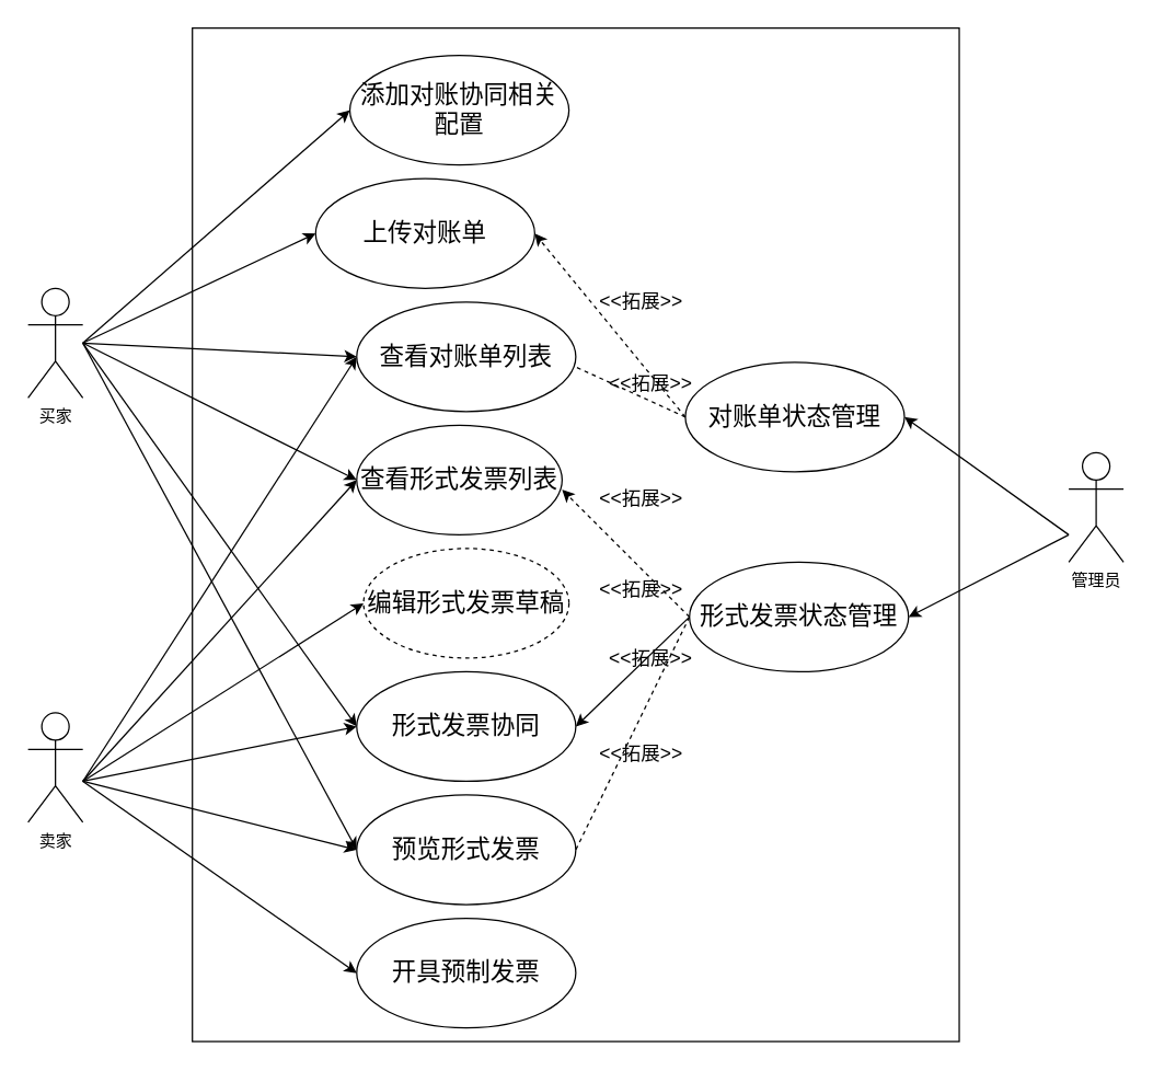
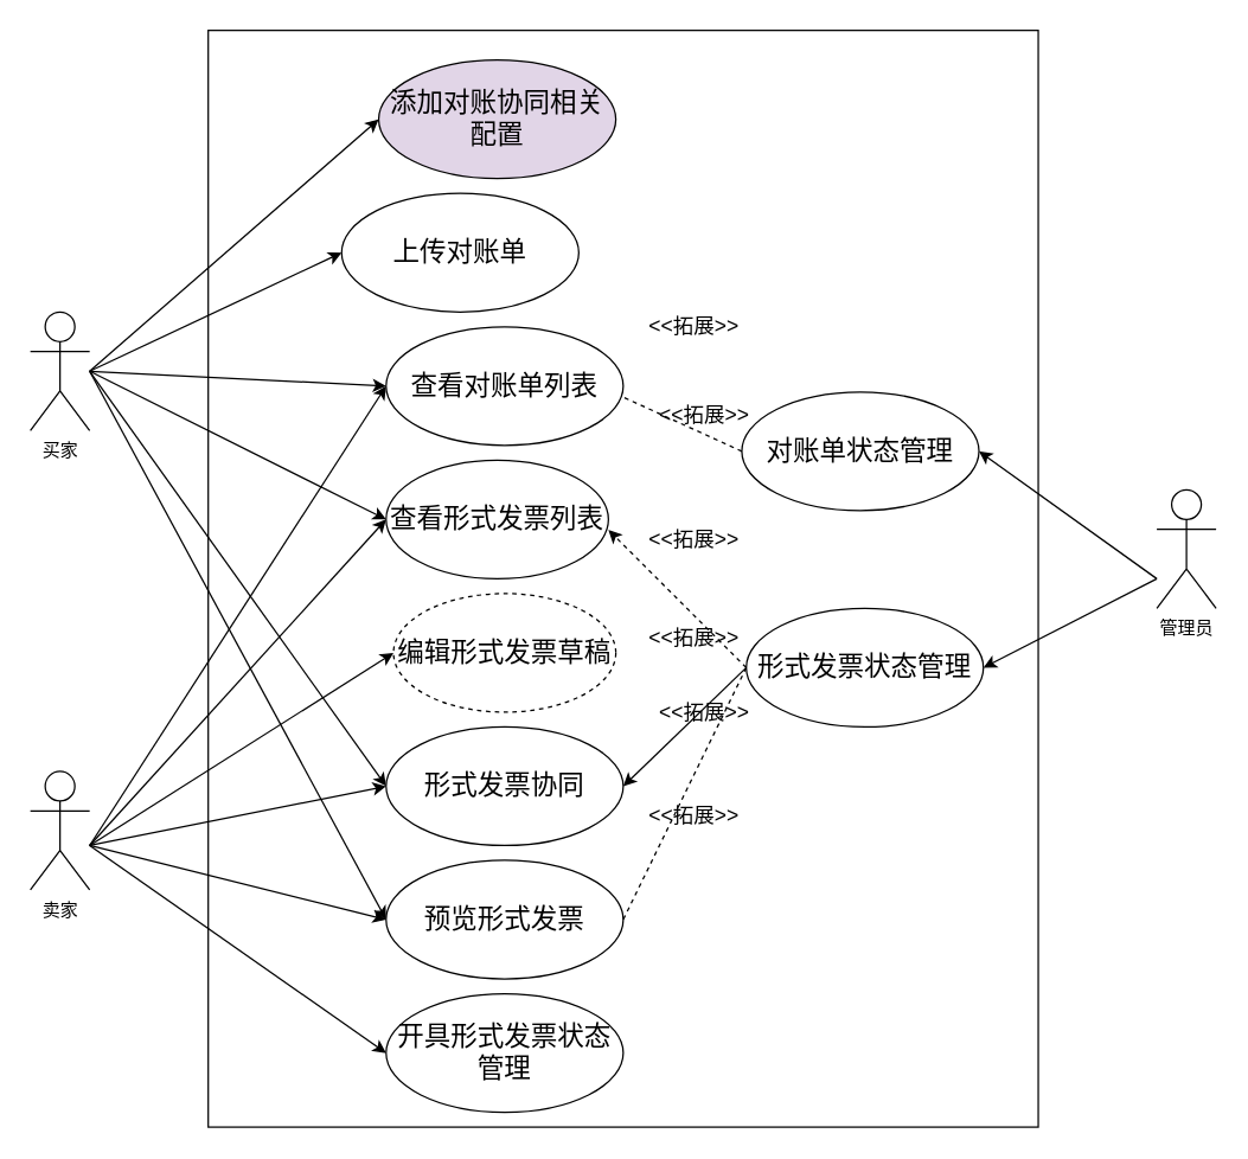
  <mxCell id="0" />
  <mxCell id="1" parent="0" />
  <mxCell id="2" style="rounded=0;orthogonalLoop=1;jettySize=auto;html=1;entryX=0;entryY=0.5;entryDx=0;entryDy=0;" edge="1" parent="1" target="5"><mxGeometry relative="1" as="geometry"><mxPoint x="60" y="250" as="sourcePoint" /></mxGeometry></mxCell>
  <mxCell id="3" value="买家" style="shape=umlActor;verticalLabelPosition=bottom;labelBackgroundColor=#ffffff;verticalAlign=top;html=1;outlineConnect=0;" vertex="1" parent="1"><mxGeometry x="20" y="210" width="40" height="80" as="geometry" /></mxCell>
  <mxCell id="4" value="卖家" style="shape=umlActor;verticalLabelPosition=bottom;labelBackgroundColor=#ffffff;verticalAlign=top;html=1;outlineConnect=0;" vertex="1" parent="1"><mxGeometry x="20" y="520" width="40" height="80" as="geometry" /></mxCell>
- <mxCell id="5" value="&lt;font style=&quot;font-size: 18px&quot;&gt;添加对账协同相关配置&lt;/font&gt;" style="ellipse;whiteSpace=wrap;html=1;" vertex="1" parent="1"><mxGeometry x="255" y="40" width="160" height="80" as="geometry" /></mxCell>
+ <mxCell id="5" value="&lt;font style=&quot;font-size: 18px&quot;&gt;添加对账协同相关配置&lt;/font&gt;" style="ellipse;whiteSpace=wrap;html=1;fillColor=#e1d5e7;" vertex="1" parent="1"><mxGeometry x="255" y="40" width="160" height="80" as="geometry" /></mxCell>
  <mxCell id="6" style="edgeStyle=none;rounded=0;orthogonalLoop=1;jettySize=auto;html=1;entryX=0;entryY=0.5;entryDx=0;entryDy=0;" edge="1" parent="1" target="7"><mxGeometry relative="1" as="geometry"><mxPoint x="60" y="250" as="sourcePoint" /></mxGeometry></mxCell>
  <mxCell id="7" value="&lt;span style=&quot;font-size: 18px ; white-space: normal&quot;&gt;上传对账单&lt;/span&gt;" style="ellipse;whiteSpace=wrap;html=1;" vertex="1" parent="1"><mxGeometry x="230" y="130" width="160" height="80" as="geometry" /></mxCell>
  <mxCell id="8" style="edgeStyle=none;rounded=0;orthogonalLoop=1;jettySize=auto;html=1;exitX=0;exitY=0.5;exitDx=0;exitDy=0;entryX=0;entryY=0.5;entryDx=0;entryDy=0;" edge="1" parent="1" target="11"><mxGeometry relative="1" as="geometry"><mxPoint x="60" y="250" as="sourcePoint" /></mxGeometry></mxCell>
  <mxCell id="9" style="edgeStyle=none;rounded=0;orthogonalLoop=1;jettySize=auto;html=1;exitX=0;exitY=0.5;exitDx=0;exitDy=0;entryX=0;entryY=0.5;entryDx=0;entryDy=0;" edge="1" parent="1" target="11"><mxGeometry relative="1" as="geometry"><mxPoint x="60" y="570" as="sourcePoint" /></mxGeometry></mxCell>
  <mxCell id="10" style="edgeStyle=none;rounded=0;orthogonalLoop=1;jettySize=auto;html=1;exitX=0;exitY=0.5;exitDx=0;exitDy=0;entryX=1;entryY=0.588;entryDx=0;entryDy=0;dashed=1;entryPerimeter=0;" edge="1" parent="1" source="26" target="39"><mxGeometry relative="1" as="geometry" /></mxCell>
  <mxCell id="11" value="&lt;span style=&quot;font-size: 18px ; text-align: left ; white-space: normal&quot;&gt;查看对账单列表&lt;/span&gt;" style="ellipse;whiteSpace=wrap;html=1;" vertex="1" parent="1"><mxGeometry x="260" y="220" width="160" height="80" as="geometry" /></mxCell>
  <mxCell id="12" style="edgeStyle=none;rounded=0;orthogonalLoop=1;jettySize=auto;html=1;exitX=0;exitY=0.5;exitDx=0;exitDy=0;entryX=0;entryY=0.5;entryDx=0;entryDy=0;" edge="1" parent="1" target="15"><mxGeometry relative="1" as="geometry"><mxPoint x="60" y="250" as="sourcePoint" /></mxGeometry></mxCell>
  <mxCell id="13" style="edgeStyle=none;rounded=0;orthogonalLoop=1;jettySize=auto;html=1;exitX=0;exitY=0.5;exitDx=0;exitDy=0;entryX=0;entryY=0.5;entryDx=0;entryDy=0;" edge="1" parent="1" target="15"><mxGeometry relative="1" as="geometry"><mxPoint x="60" y="570" as="sourcePoint" /></mxGeometry></mxCell>
  <mxCell id="14" style="edgeStyle=none;rounded=0;orthogonalLoop=1;jettySize=auto;html=1;exitX=0;exitY=0.5;exitDx=0;exitDy=0;dashed=0;entryX=1;entryY=0.5;entryDx=0;entryDy=0;" edge="1" parent="1" source="26" target="15"><mxGeometry relative="1" as="geometry"><mxPoint x="540" y="530" as="sourcePoint" /></mxGeometry></mxCell>
  <mxCell id="15" value="&lt;span style=&quot;font-size: 18px&quot;&gt;形式发票协同&lt;/span&gt;" style="ellipse;whiteSpace=wrap;html=1;" vertex="1" parent="1"><mxGeometry x="260" y="490" width="160" height="80" as="geometry" /></mxCell>
  <mxCell id="16" style="edgeStyle=none;rounded=0;orthogonalLoop=1;jettySize=auto;html=1;exitX=0;exitY=0.5;exitDx=0;exitDy=0;entryX=0;entryY=0.5;entryDx=0;entryDy=0;" edge="1" parent="1" target="18"><mxGeometry relative="1" as="geometry"><mxPoint x="60" y="250" as="sourcePoint" /></mxGeometry></mxCell>
  <mxCell id="17" style="edgeStyle=none;rounded=0;orthogonalLoop=1;jettySize=auto;html=1;entryX=0;entryY=0.5;entryDx=0;entryDy=0;" edge="1" parent="1" target="18"><mxGeometry relative="1" as="geometry"><mxPoint x="60" y="570" as="sourcePoint" /></mxGeometry></mxCell>
  <mxCell id="18" value="&lt;span style=&quot;white-space: normal ; font-size: 18px&quot;&gt;预览&lt;/span&gt;&lt;span style=&quot;white-space: normal&quot;&gt;&lt;font style=&quot;font-size: 18px&quot;&gt;形式发票&lt;/font&gt;&lt;/span&gt;" style="ellipse;whiteSpace=wrap;html=1;" vertex="1" parent="1"><mxGeometry x="260" y="580" width="160" height="80" as="geometry" /></mxCell>
  <mxCell id="19" style="edgeStyle=none;rounded=0;orthogonalLoop=1;jettySize=auto;html=1;entryX=0;entryY=0.5;entryDx=0;entryDy=0;" edge="1" parent="1" target="20"><mxGeometry relative="1" as="geometry"><mxPoint x="60" y="570" as="sourcePoint" /></mxGeometry></mxCell>
  <mxCell id="20" value="&lt;span style=&quot;font-size: 18px ; white-space: normal&quot;&gt;编辑形式发票草稿&lt;/span&gt;" style="ellipse;whiteSpace=wrap;html=1;dashed=1;" vertex="1" parent="1"><mxGeometry x="265" y="400" width="150" height="80" as="geometry" /></mxCell>
  <mxCell id="21" style="edgeStyle=none;rounded=0;orthogonalLoop=1;jettySize=auto;html=1;exitX=0;exitY=0.5;exitDx=0;exitDy=0;entryX=0;entryY=0.5;entryDx=0;entryDy=0;" edge="1" parent="1" target="22"><mxGeometry relative="1" as="geometry"><mxPoint x="60" y="570" as="sourcePoint" /></mxGeometry></mxCell>
- <mxCell id="22" value="&lt;span style=&quot;white-space: normal ; font-size: 18px&quot;&gt;开具&lt;/span&gt;&lt;span style=&quot;white-space: normal&quot;&gt;&lt;font style=&quot;font-size: 18px&quot;&gt;预制发票&lt;/font&gt;&lt;/span&gt;" style="ellipse;whiteSpace=wrap;html=1;" vertex="1" parent="1"><mxGeometry x="260" y="670" width="160" height="80" as="geometry" /></mxCell>
+ <mxCell id="22" value="&lt;span style=&quot;white-space: normal ; font-size: 18px&quot;&gt;开具&lt;/span&gt;&lt;span style=&quot;white-space: normal&quot;&gt;&lt;font style=&quot;font-size: 18px&quot;&gt;形式发票状态管理&lt;/font&gt;&lt;/span&gt;" style="ellipse;whiteSpace=wrap;html=1;" vertex="1" parent="1"><mxGeometry x="260" y="670" width="160" height="80" as="geometry" /></mxCell>
  <mxCell id="23" value="管理员" style="shape=umlActor;verticalLabelPosition=bottom;labelBackgroundColor=#ffffff;verticalAlign=top;html=1;outlineConnect=0;" vertex="1" parent="1"><mxGeometry x="780" y="330" width="40" height="80" as="geometry" /></mxCell>
  <mxCell id="24" style="edgeStyle=none;rounded=0;orthogonalLoop=1;jettySize=auto;html=1;exitX=0;exitY=0.5;exitDx=0;exitDy=0;entryX=1;entryY=0.5;entryDx=0;entryDy=0;dashed=1;strokeWidth=1;endArrow=none;" edge="1" parent="1" source="26" target="18"><mxGeometry relative="1" as="geometry" /></mxCell>
  <mxCell id="25" style="edgeStyle=none;rounded=0;orthogonalLoop=1;jettySize=auto;html=1;strokeWidth=1;entryX=1;entryY=0.5;entryDx=0;entryDy=0;" edge="1" parent="1" target="26"><mxGeometry relative="1" as="geometry"><mxPoint x="780" y="390" as="sourcePoint" /></mxGeometry></mxCell>
  <mxCell id="26" value="&lt;font style=&quot;font-size: 18px&quot;&gt;形式发票状态管理&lt;/font&gt;" style="ellipse;whiteSpace=wrap;html=1;fillColor=none;" vertex="1" parent="1"><mxGeometry x="503" y="410" width="160" height="80" as="geometry" /></mxCell>
- <mxCell id="27" style="edgeStyle=none;rounded=0;orthogonalLoop=1;jettySize=auto;html=1;entryX=1;entryY=0.5;entryDx=0;entryDy=0;dashed=1;strokeWidth=1;exitX=0;exitY=0.5;exitDx=0;exitDy=0;" edge="1" parent="1" source="29" target="7"><mxGeometry relative="1" as="geometry"><mxPoint x="520" y="250" as="sourcePoint" /></mxGeometry></mxCell>
  <mxCell id="28" style="edgeStyle=none;rounded=0;orthogonalLoop=1;jettySize=auto;html=1;exitX=0;exitY=0.5;exitDx=0;exitDy=0;dashed=1;strokeWidth=1;entryX=0.994;entryY=0.588;entryDx=0;entryDy=0;entryPerimeter=0;endArrow=none;" edge="1" parent="1" source="29" target="11"><mxGeometry relative="1" as="geometry"><mxPoint x="430" y="260" as="targetPoint" /></mxGeometry></mxCell>
  <mxCell id="29" value="&lt;font style=&quot;font-size: 18px&quot;&gt;对账单状态管理&lt;/font&gt;" style="ellipse;whiteSpace=wrap;html=1;fillColor=none;" vertex="1" parent="1"><mxGeometry x="500" y="264" width="160" height="80" as="geometry" /></mxCell>
  <mxCell id="30" value="&lt;font style=&quot;font-size: 14px&quot;&gt;&amp;lt;&amp;lt;拓展&amp;gt;&amp;gt;&lt;/font&gt;" style="text;html=1;strokeColor=none;fillColor=none;align=center;verticalAlign=middle;whiteSpace=wrap;rounded=0;" vertex="1" parent="1"><mxGeometry x="433" y="354" width="70" height="20" as="geometry" /></mxCell>
  <mxCell id="31" value="&lt;font style=&quot;font-size: 14px&quot;&gt;&amp;lt;&amp;lt;拓展&amp;gt;&amp;gt;&lt;/font&gt;" style="text;html=1;strokeColor=none;fillColor=none;align=center;verticalAlign=middle;whiteSpace=wrap;rounded=0;" vertex="1" parent="1"><mxGeometry x="433" y="420" width="70" height="20" as="geometry" /></mxCell>
  <mxCell id="32" value="&lt;font style=&quot;font-size: 14px&quot;&gt;&amp;lt;&amp;lt;拓展&amp;gt;&amp;gt;&lt;/font&gt;" style="text;html=1;strokeColor=none;fillColor=none;align=center;verticalAlign=middle;whiteSpace=wrap;rounded=0;" vertex="1" parent="1"><mxGeometry x="440" y="470" width="70" height="20" as="geometry" /></mxCell>
  <mxCell id="33" value="&lt;font style=&quot;font-size: 14px&quot;&gt;&amp;lt;&amp;lt;拓展&amp;gt;&amp;gt;&lt;/font&gt;" style="text;html=1;strokeColor=none;fillColor=none;align=center;verticalAlign=middle;whiteSpace=wrap;rounded=0;" vertex="1" parent="1"><mxGeometry x="433" y="540" width="70" height="20" as="geometry" /></mxCell>
  <mxCell id="34" value="&lt;font style=&quot;font-size: 14px&quot;&gt;&amp;lt;&amp;lt;拓展&amp;gt;&amp;gt;&lt;/font&gt;" style="text;html=1;strokeColor=none;fillColor=none;align=center;verticalAlign=middle;whiteSpace=wrap;rounded=0;" vertex="1" parent="1"><mxGeometry x="433" y="210" width="70" height="20" as="geometry" /></mxCell>
  <mxCell id="35" value="&lt;font style=&quot;font-size: 14px&quot;&gt;&amp;lt;&amp;lt;拓展&amp;gt;&amp;gt;&lt;/font&gt;" style="text;html=1;strokeColor=none;fillColor=none;align=center;verticalAlign=middle;whiteSpace=wrap;rounded=0;" vertex="1" parent="1"><mxGeometry x="440" y="270" width="70" height="20" as="geometry" /></mxCell>
  <mxCell id="36" value="" style="endArrow=classic;html=1;strokeWidth=1;entryX=1;entryY=0.5;entryDx=0;entryDy=0;" edge="1" parent="1" target="29"><mxGeometry width="50" height="50" relative="1" as="geometry"><mxPoint x="780" y="390" as="sourcePoint" /><mxPoint x="800" y="380" as="targetPoint" /></mxGeometry></mxCell>
  <mxCell id="37" style="edgeStyle=none;rounded=0;orthogonalLoop=1;jettySize=auto;html=1;exitX=0;exitY=0.5;exitDx=0;exitDy=0;entryX=0;entryY=0.5;entryDx=0;entryDy=0;" edge="1" parent="1" target="39"><mxGeometry relative="1" as="geometry"><mxPoint x="60" y="250" as="sourcePoint" /></mxGeometry></mxCell>
  <mxCell id="38" style="edgeStyle=none;rounded=0;orthogonalLoop=1;jettySize=auto;html=1;exitX=0;exitY=0.5;exitDx=0;exitDy=0;entryX=0;entryY=0.5;entryDx=0;entryDy=0;" edge="1" parent="1" target="39"><mxGeometry relative="1" as="geometry"><mxPoint x="60" y="570" as="sourcePoint" /></mxGeometry></mxCell>
  <mxCell id="39" value="&lt;span style=&quot;font-size: 18px&quot;&gt;查看形式发票列表&lt;/span&gt;" style="ellipse;whiteSpace=wrap;html=1;" vertex="1" parent="1"><mxGeometry x="260" y="310" width="150" height="80" as="geometry" /></mxCell>
  <mxCell id="40" value="" style="rounded=0;whiteSpace=wrap;html=1;fillColor=none;" vertex="1" parent="1"><mxGeometry x="140" y="20" width="560" height="740" as="geometry" /></mxCell>
